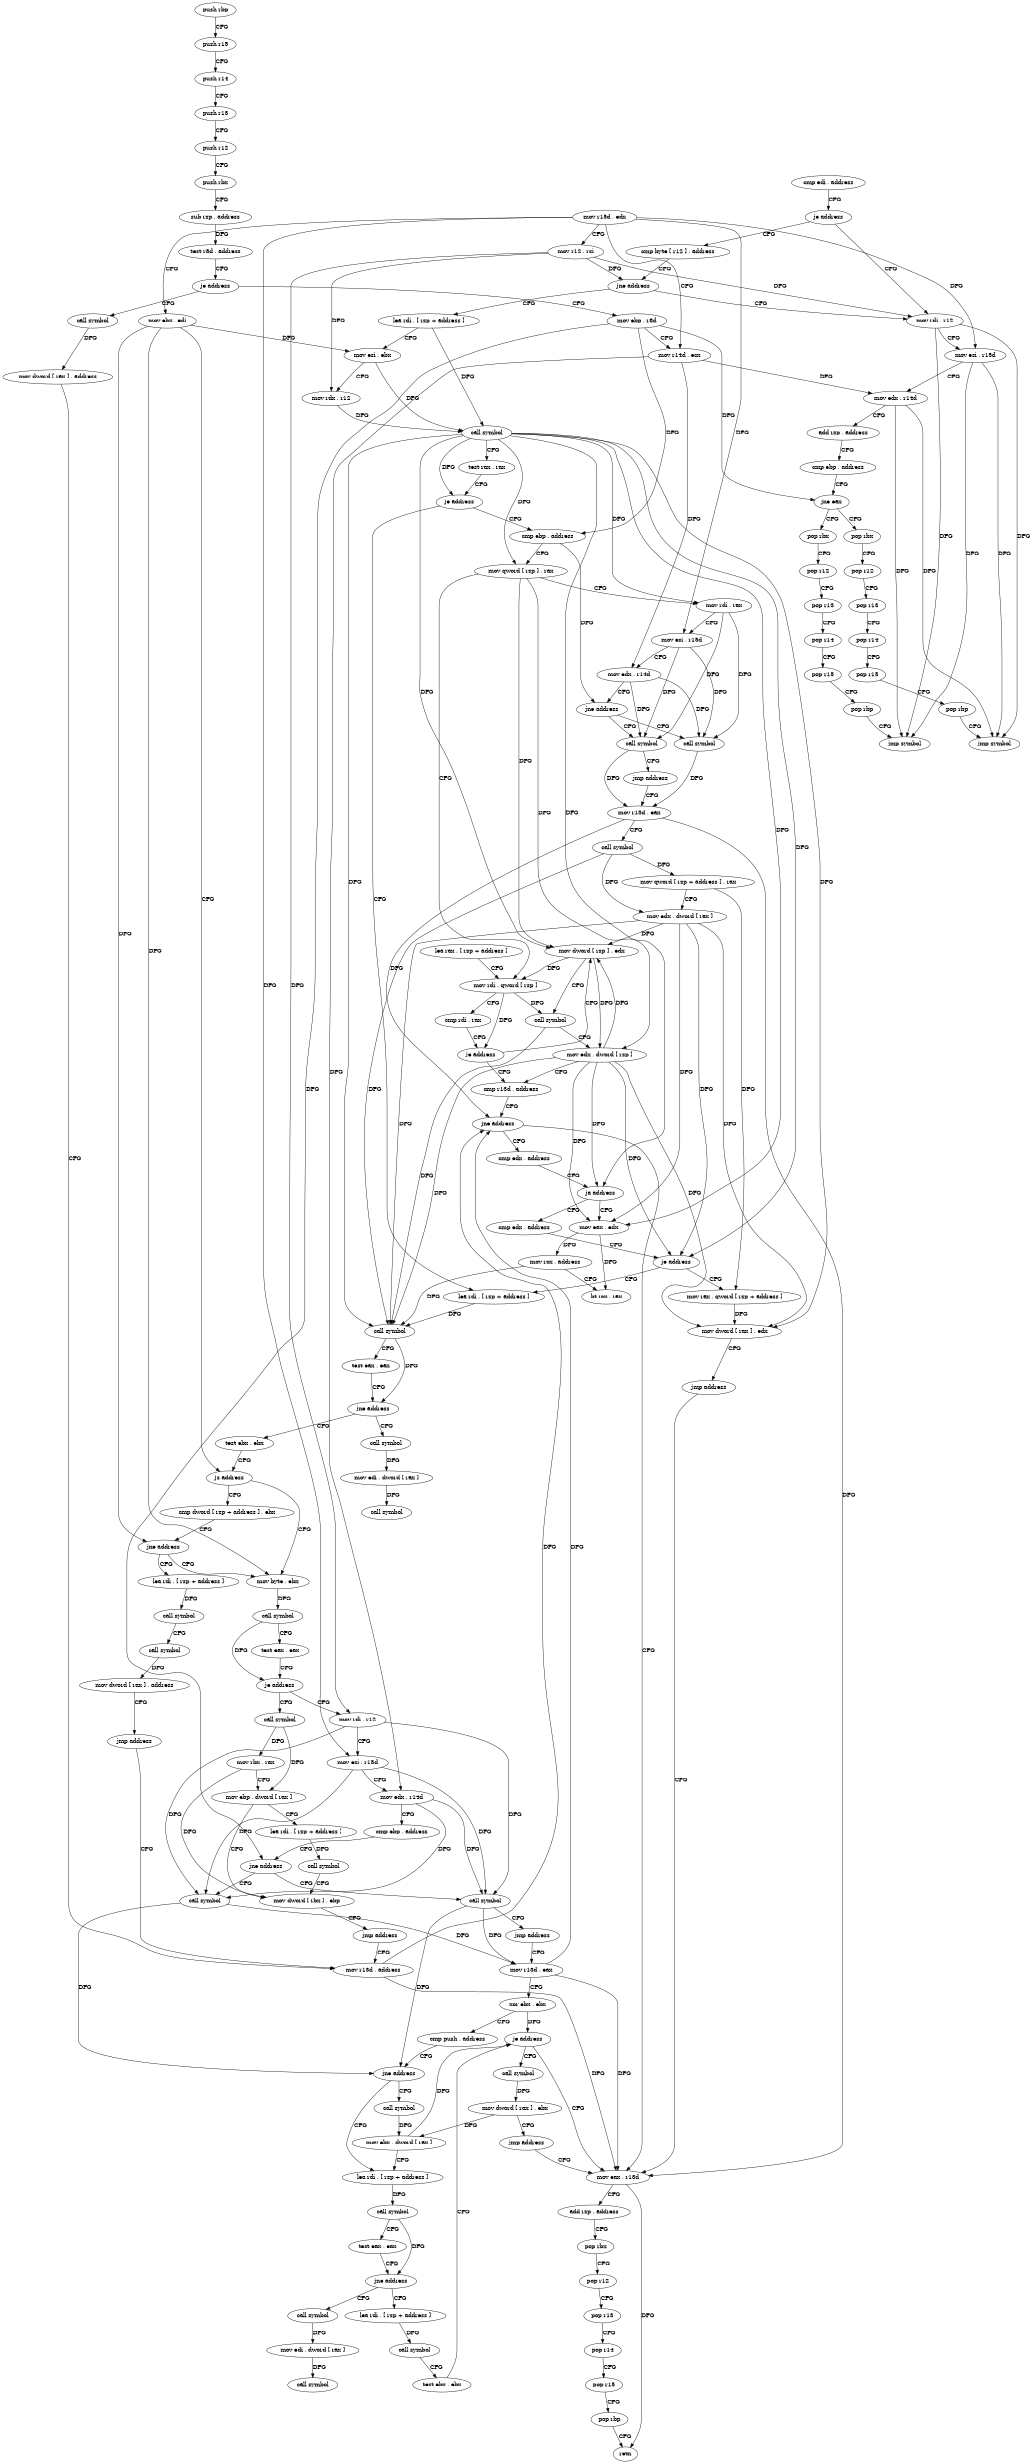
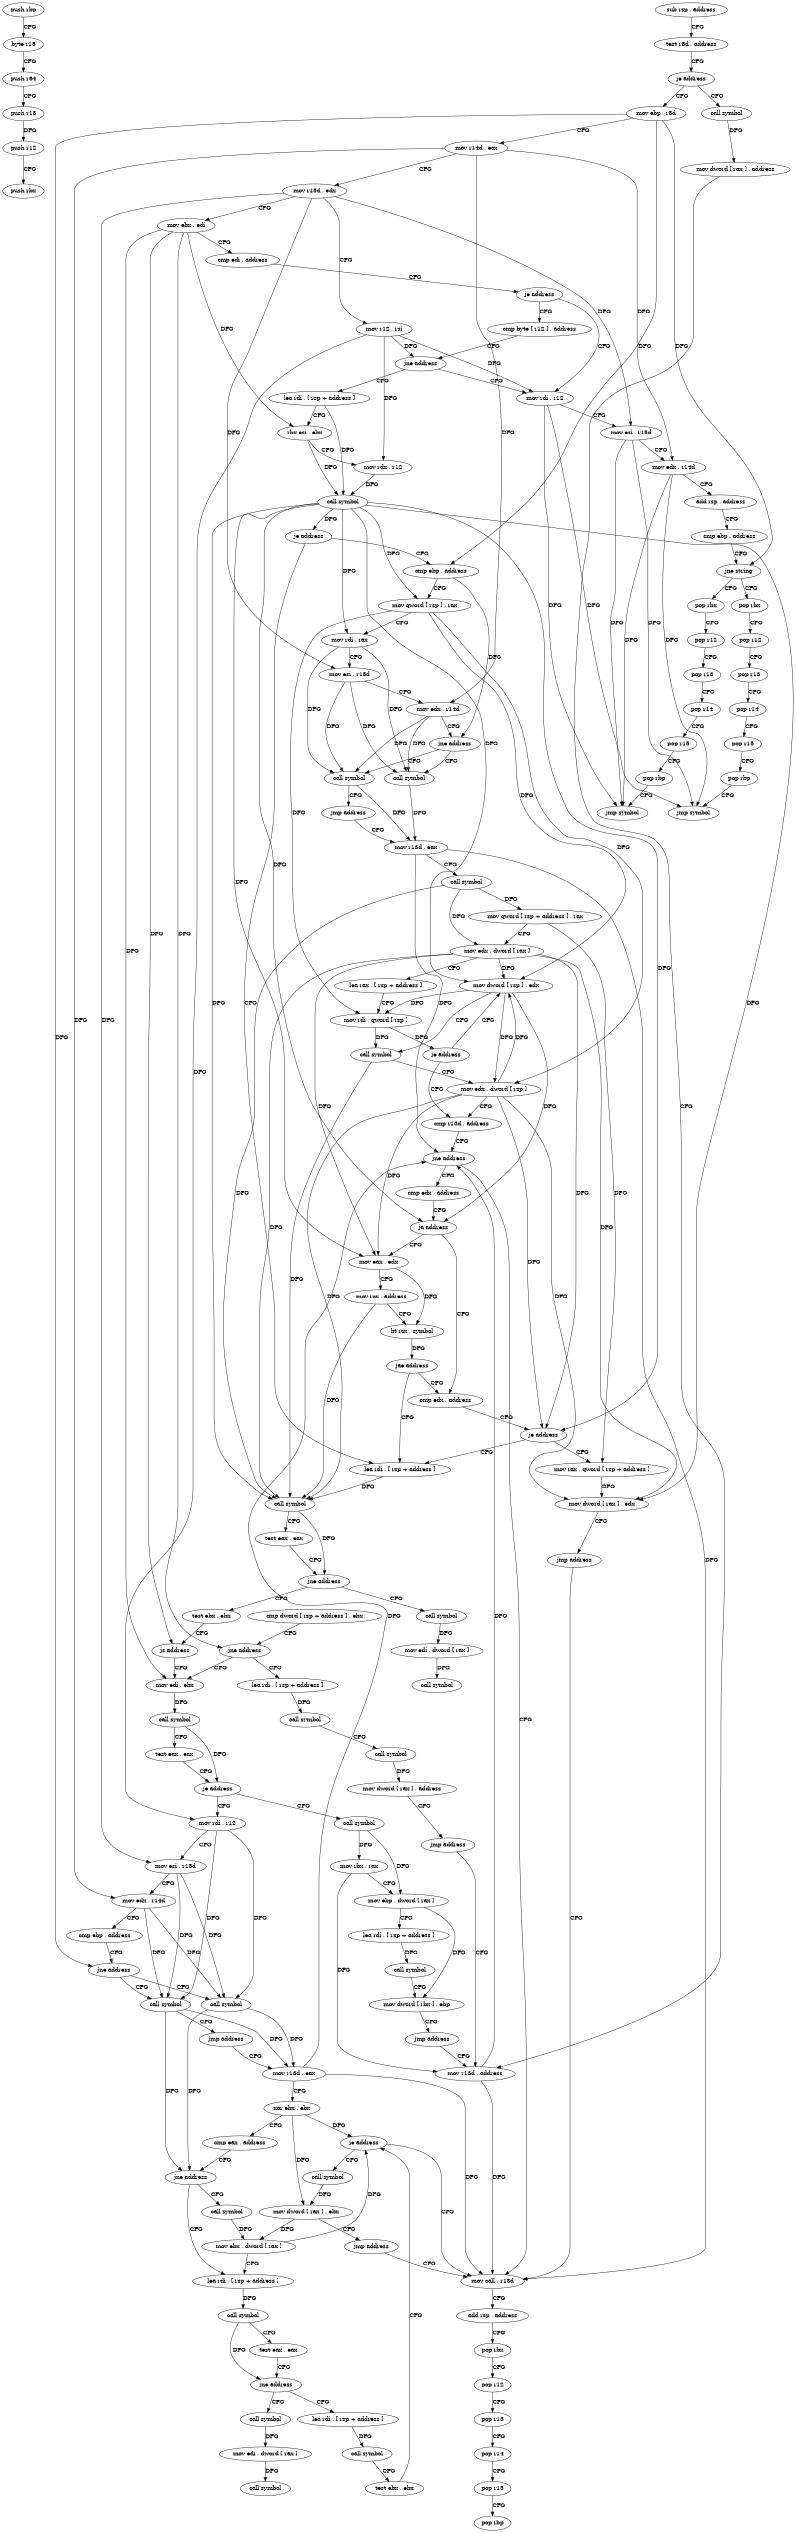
  digraph {
    n1 [label="push rbp"]
-   n2 [label="push r15"]
-   n3 [label="push r14"]
+   n2 [label="byte r15"]
+   n3 [label="push r64"]
    n4 [label="push r13"]
    n5 [label="push r12"]
    n6 [label="push rbx"]
    n7 [label="sub rsp , address"]
    n8 [label="test r8d , address"]
    n9 [label="je address"]
    n10 [label="mov ebp , r8d"]
    n11 [label="call symbol"]
    n12 [label="mov r14d , ecx"]
-   n13 [label="jne eax"]
+   n13 [label="jne string"]
    n14 [label="cmp ebp , address"]
    n15 [label="jne address"]
    n16 [label="mov dword [ rax ] , address"]
    n17 [label="mov r15d , edx"]
    n18 [label="mov edx , r14d"]
    n19 [label="mov edx , r14d"]
    n20 [label="mov edx , r14d"]
    n21 [label="pop rbx"]
    n22 [label="pop rbx"]
    n23 [label="mov qword [ rsp ] , rax"]
    n24 [label="jne address"]
    n25 [label="call symbol"]
    n26 [label="call symbol"]
    n27 [label="mov r13d , address"]
    n28 [label="mov r12 , rsi"]
    n29 [label="mov esi , r15d"]
    n30 [label="mov esi , r15d"]
    n31 [label="mov esi , r15d"]
    n32 [label="mov ebx , edi"]
    n33 [label="jmp symbol"]
    n34 [label="jmp symbol"]
    n35 [label="add rsp , address"]
    n36 [label="call symbol"]
    n37 [label="call symbol"]
    n38 [label="cmp ebp , address"]
    n39 [label="mov rdi , r12"]
    n40 [label="jne address"]
    n41 [label="mov rdx , r12"]
    n42 [label="mov rdi , r12"]
    n43 [label="cmp edi , address"]
-   n44 [label="mov esi , ebx"]
+   n44 [label="rbx esi , ebx"]
    n45 [label="js address"]
-   n46 [label="mov byte , ebx"]
+   n46 [label="mov edi , ebx"]
    n47 [label="jne address"]
    n48 [label="lea rdi , [ rsp + address ]"]
    n49 [label="call symbol"]
    n50 [label="je address"]
    n51 [label="cmp dword [ rsp + address ] , ebx"]
    n52 [label="call symbol"]
    n53 [label="lea rdi , [ rsp + address ]"]
    n54 [label="cmp byte [ r12 ] , address"]
    n55 [label="jne address"]
-   n56 [label="mov eax , r13d"]
+   n56 [label="mov call , r13d"]
    n57 [label="cmp edx , address"]
    n58 [label="add rsp , address"]
-   n59 [label=retn]
    n60 [label="cmp ebp , address"]
    n61 [label="pop r12"]
    n62 [label="pop r12"]
    n63 [label="pop r13"]
    n64 [label="pop r13"]
-   n65 [label="test rax , rax"]
    n66 [label="je address"]
    n67 [label="call symbol"]
    n68 [label="mov rdi , rax"]
    n69 [label="mov dword [ rsp ] , edx"]
    n70 [label="ja address"]
    n71 [label="mov eax , edx"]
    n72 [label="je address"]
    n73 [label="mov dword [ rax ] , edx"]
    n74 [label="pop r14"]
    n75 [label="pop r15"]
    n76 [label="pop rbp"]
    n77 [label="pop r14"]
    n78 [label="pop r15"]
    n79 [label="pop rbp"]
    n80 [label="lea rdi , [ rsp + address ]"]
    n81 [label="test eax , eax"]
    n82 [label="jne address"]
    n83 [label="mov edx , dword [ rsp ]"]
    n84 [label="mov rdi , qword [ rsp ]"]
    n85 [label="call symbol"]
    n86 [label="cmp edx , address"]
    n87 [label="mov rcx , address"]
-   n88 [label="bt rcx , rax"]
+   n88 [label="bt rcx , symbol"]
    n89 [label="mov rax , qword [ rsp + address ]"]
    n90 [label="jmp address"]
    n91 [label="call symbol"]
    n92 [label="test ebx , ebx"]
    n93 [label="mov edi , dword [ rax ]"]
    n94 [label="call symbol"]
    n95 [label="cmp r13d , address"]
-   n96 [label="cmp rdi , rax"]
    n97 [label="je address"]
    n98 [label="mov r13d , eax"]
    n99 [label="jmp address"]
    n100 [label="call symbol"]
    n101 [label="test eax , eax"]
    n102 [label="je address"]
    n103 [label="mov qword [ rsp + address ] , rax"]
    n104 [label="mov edx , dword [ rax ]"]
    n105 [label="call symbol"]
    n106 [label="mov rbx , rax"]
    n107 [label="mov ebp , dword [ rax ]"]
    n108 [label="mov r13d , eax"]
    n109 [label="jne address"]
    n110 [label="jmp address"]
    n111 [label="mov dword [ rbx ] , ebp"]
    n112 [label="lea rdi , [ rsp + address ]"]
    n113 [label="call symbol"]
    n114 [label="call symbol"]
    n115 [label="pop rbx"]
    n116 [label="lea rax , [ rsp + address ]"]
    n117 [label="xor ebx , ebx"]
    n118 [label="lea rdi , [ rsp + address ]"]
    n119 [label="call symbol"]
    n120 [label="jmp address"]
    n121 [label="call symbol"]
    n122 [label="mov dword [ rax ] , address"]
    n123 [label="jmp address"]
    n124 [label="pop r12"]
    n125 [label="pop r13"]
    n126 [label="pop r14"]
    n127 [label="pop r15"]
    n128 [label="pop rbp"]
+   n129 [label="jae address"]
    n130 [label="je address"]
    n131 [label="mov dword [ rax ] , ebx"]
-   n132 [label="cmp push , address"]
+   n132 [label="cmp eax , address"]
    n133 [label="call symbol"]
    n134 [label="test eax , eax"]
    n135 [label="jne address"]
    n136 [label="call symbol"]
    n137 [label="lea rdi , [ rsp + address ]"]
    n138 [label="mov edi , dword [ rax ]"]
    n139 [label="call symbol"]
    n140 [label="call symbol"]
    n141 [label="test ebx , ebx"]
    n142 [label="mov ebx , dword [ rax ]"]
    n143 [label="call symbol"]
    n144 [label="jmp address"]
    n1 -> n2 [label=CFG]
    n2 -> n3 [label=CFG]
    n3 -> n4 [label=CFG]
-   n4 -> n5 [label=CFG]
+   n4 -> n5 [label=DFG]
    n5 -> n6 [label=CFG]
-   n6 -> n7 [label=CFG]
-   n7 -> n8 [label=DFG]
+   n7 -> n8 [label=CFG]
    n8 -> n9 [label=CFG]
    n9 -> n10 [label=CFG]
    n9 -> n11 [label=CFG]
    n10 -> n12 [label=CFG]
    n10 -> n13 [label=DFG]
    n10 -> n14 [label=DFG]
    n10 -> n15 [label=DFG]
    n11 -> n16 [label=DFG]
-   n17 -> n12 [label=CFG]
+   n12 -> n17 [label=CFG]
    n12 -> n18 [label=DFG]
    n12 -> n19 [label=DFG]
    n12 -> n20 [label=DFG]
    n13 -> n21 [label=CFG]
    n13 -> n22 [label=CFG]
    n14 -> n23 [label=CFG]
    n14 -> n24 [label=DFG]
    n15 -> n25 [label=CFG]
    n15 -> n26 [label=CFG]
    n16 -> n27 [label=CFG]
    n17 -> n28 [label=CFG]
    n17 -> n29 [label=DFG]
    n17 -> n30 [label=DFG]
    n17 -> n31 [label=DFG]
    n17 -> n32 [label=CFG]
    n18 -> n33 [label=DFG]
    n18 -> n34 [label=DFG]
    n18 -> n35 [label=CFG]
    n19 -> n24 [label=CFG]
    n19 -> n36 [label=DFG]
    n19 -> n37 [label=DFG]
    n20 -> n25 [label=DFG]
    n20 -> n26 [label=DFG]
    n20 -> n38 [label=CFG]
    n21 -> n61 [label=CFG]
    n22 -> n62 [label=CFG]
    n23 -> n68 [label=CFG]
    n23 -> n69 [label=DFG]
    n23 -> n83 [label=DFG]
-   n23 -> n84 [label=CFG]
+   n23 -> n84 [label=DFG]
    n24 -> n36 [label=CFG]
    n24 -> n37 [label=CFG]
    n25 -> n108 [label=DFG]
    n25 -> n109 [label=DFG]
    n26 -> n108 [label=DFG]
    n26 -> n109 [label=DFG]
    n26 -> n110 [label=CFG]
    n27 -> n55 [label=DFG]
    n27 -> n56 [label=DFG]
    n28 -> n39 [label=DFG]
    n28 -> n40 [label=DFG]
    n28 -> n41 [label=DFG]
    n28 -> n42 [label=DFG]
    n29 -> n18 [label=CFG]
    n29 -> n33 [label=DFG]
    n29 -> n34 [label=DFG]
    n30 -> n19 [label=CFG]
    n30 -> n36 [label=DFG]
    n30 -> n37 [label=DFG]
    n31 -> n20 [label=CFG]
    n31 -> n25 [label=DFG]
    n31 -> n26 [label=DFG]
+   n32 -> n43 [label=CFG]
    n32 -> n44 [label=DFG]
-   n32 -> n45 [label=CFG]
+   n32 -> n45 [label=DFG]
    n32 -> n46 [label=DFG]
    n32 -> n47 [label=DFG]
    n35 -> n60 [label=CFG]
    n36 -> n98 [label=DFG]
    n37 -> n98 [label=DFG]
    n37 -> n99 [label=CFG]
    n38 -> n15 [label=CFG]
    n39 -> n29 [label=CFG]
    n39 -> n33 [label=DFG]
    n39 -> n34 [label=DFG]
    n40 -> n39 [label=CFG]
    n40 -> n48 [label=CFG]
    n41 -> n49 [label=DFG]
    n42 -> n25 [label=DFG]
    n42 -> n26 [label=DFG]
    n42 -> n31 [label=CFG]
    n43 -> n50 [label=CFG]
    n44 -> n41 [label=CFG]
    n44 -> n49 [label=DFG]
    n45 -> n46 [label=CFG]
-   n45 -> n51 [label=CFG]
    n46 -> n52 [label=DFG]
    n47 -> n46 [label=CFG]
    n47 -> n53 [label=CFG]
    n48 -> n44 [label=CFG]
    n48 -> n49 [label=DFG]
    n49 -> n23 [label=DFG]
-   n49 -> n65 [label=CFG]
    n49 -> n66 [label=DFG]
    n49 -> n67 [label=DFG]
    n49 -> n68 [label=DFG]
    n49 -> n69 [label=DFG]
    n49 -> n70 [label=DFG]
    n49 -> n71 [label=DFG]
    n49 -> n72 [label=DFG]
    n49 -> n73 [label=DFG]
    n50 -> n39 [label=CFG]
    n50 -> n54 [label=CFG]
    n51 -> n47 [label=CFG]
    n52 -> n101 [label=CFG]
    n52 -> n102 [label=DFG]
    n53 -> n113 [label=DFG]
    n54 -> n40 [label=CFG]
    n55 -> n56 [label=CFG]
    n55 -> n57 [label=CFG]
    n56 -> n58 [label=CFG]
-   n56 -> n59 [label=DFG]
    n57 -> n70 [label=CFG]
    n58 -> n115 [label=CFG]
    n60 -> n13 [label=CFG]
    n61 -> n63 [label=CFG]
    n62 -> n64 [label=CFG]
    n63 -> n74 [label=CFG]
    n64 -> n77 [label=CFG]
-   n65 -> n66 [label=CFG]
    n66 -> n14 [label=CFG]
    n66 -> n80 [label=CFG]
    n67 -> n81 [label=CFG]
    n67 -> n82 [label=DFG]
    n68 -> n30 [label=CFG]
    n68 -> n36 [label=DFG]
    n68 -> n37 [label=DFG]
    n69 -> n83 [label=DFG]
    n69 -> n84 [label=DFG]
    n69 -> n85 [label=CFG]
    n70 -> n71 [label=CFG]
    n70 -> n86 [label=CFG]
-   n71 -> n87 [label=DFG]
+   n71 -> n87 [label=CFG]
    n71 -> n88 [label=DFG]
    n72 -> n80 [label=CFG]
    n72 -> n89 [label=CFG]
    n73 -> n90 [label=CFG]
    n74 -> n75 [label=CFG]
    n75 -> n76 [label=CFG]
    n76 -> n33 [label=CFG]
    n77 -> n78 [label=CFG]
    n78 -> n79 [label=CFG]
    n79 -> n34 [label=CFG]
    n80 -> n67 [label=DFG]
    n81 -> n82 [label=CFG]
    n82 -> n91 [label=CFG]
    n82 -> n92 [label=CFG]
    n83 -> n67 [label=DFG]
    n83 -> n69 [label=DFG]
-   n83 -> n70 [label=DFG]
+   n69 -> n70 [label=DFG]
    n83 -> n71 [label=DFG]
    n83 -> n72 [label=DFG]
    n83 -> n73 [label=DFG]
    n83 -> n95 [label=CFG]
    n84 -> n85 [label=DFG]
-   n84 -> n96 [label=CFG]
    n84 -> n97 [label=DFG]
    n85 -> n67 [label=DFG]
    n85 -> n83 [label=CFG]
    n86 -> n72 [label=CFG]
    n87 -> n67 [label=DFG]
    n87 -> n88 [label=CFG]
+   n88 -> n129 [label=DFG]
    n89 -> n73 [label=DFG]
    n90 -> n56 [label=CFG]
    n91 -> n93 [label=DFG]
    n92 -> n45 [label=CFG]
    n93 -> n94 [label=DFG]
    n95 -> n55 [label=CFG]
-   n96 -> n97 [label=CFG]
    n97 -> n69 [label=CFG]
    n97 -> n95 [label=CFG]
    n98 -> n55 [label=DFG]
    n98 -> n56 [label=DFG]
    n98 -> n100 [label=CFG]
    n99 -> n98 [label=CFG]
    n100 -> n67 [label=DFG]
    n100 -> n103 [label=DFG]
    n100 -> n104 [label=DFG]
    n101 -> n102 [label=CFG]
    n102 -> n42 [label=CFG]
    n102 -> n105 [label=CFG]
    n103 -> n89 [label=DFG]
    n103 -> n104 [label=CFG]
    n104 -> n67 [label=DFG]
    n104 -> n69 [label=DFG]
    n104 -> n71 [label=DFG]
    n104 -> n72 [label=DFG]
    n104 -> n73 [label=DFG]
+   n104 -> n116 [label=CFG]
    n105 -> n106 [label=DFG]
    n105 -> n107 [label=DFG]
    n106 -> n107 [label=CFG]
-   n106 -> n111 [label=DFG]
-   n107 -> n111 [label=CFG]
+   n106 -> n27 [label=DFG]
+   n107 -> n111 [label=DFG]
    n107 -> n112 [label=CFG]
    n108 -> n55 [label=DFG]
    n108 -> n56 [label=DFG]
    n108 -> n117 [label=CFG]
    n109 -> n118 [label=CFG]
    n109 -> n119 [label=CFG]
    n110 -> n108 [label=CFG]
    n111 -> n120 [label=CFG]
    n112 -> n121 [label=DFG]
    n113 -> n114 [label=CFG]
    n114 -> n122 [label=DFG]
    n115 -> n124 [label=CFG]
    n116 -> n84 [label=CFG]
    n117 -> n130 [label=DFG]
+   n117 -> n131 [label=DFG]
    n117 -> n132 [label=CFG]
    n118 -> n133 [label=DFG]
    n119 -> n142 [label=DFG]
    n120 -> n27 [label=CFG]
    n121 -> n111 [label=CFG]
    n122 -> n123 [label=CFG]
    n123 -> n27 [label=CFG]
    n124 -> n125 [label=CFG]
    n125 -> n126 [label=CFG]
    n126 -> n127 [label=CFG]
    n127 -> n128 [label=CFG]
-   n128 -> n59 [label=CFG]
+   n129 -> n80 [label=CFG]
+   n129 -> n86 [label=CFG]
    n130 -> n56 [label=CFG]
    n130 -> n143 [label=CFG]
    n131 -> n142 [label=DFG]
    n131 -> n144 [label=CFG]
    n132 -> n109 [label=CFG]
    n133 -> n134 [label=CFG]
    n133 -> n135 [label=DFG]
    n134 -> n135 [label=CFG]
    n135 -> n136 [label=CFG]
    n135 -> n137 [label=CFG]
    n136 -> n138 [label=DFG]
    n137 -> n139 [label=DFG]
    n138 -> n140 [label=DFG]
    n139 -> n141 [label=CFG]
    n141 -> n130 [label=CFG]
    n142 -> n118 [label=CFG]
    n142 -> n130 [label=DFG]
    n143 -> n131 [label=DFG]
    n144 -> n56 [label=CFG]
  }
